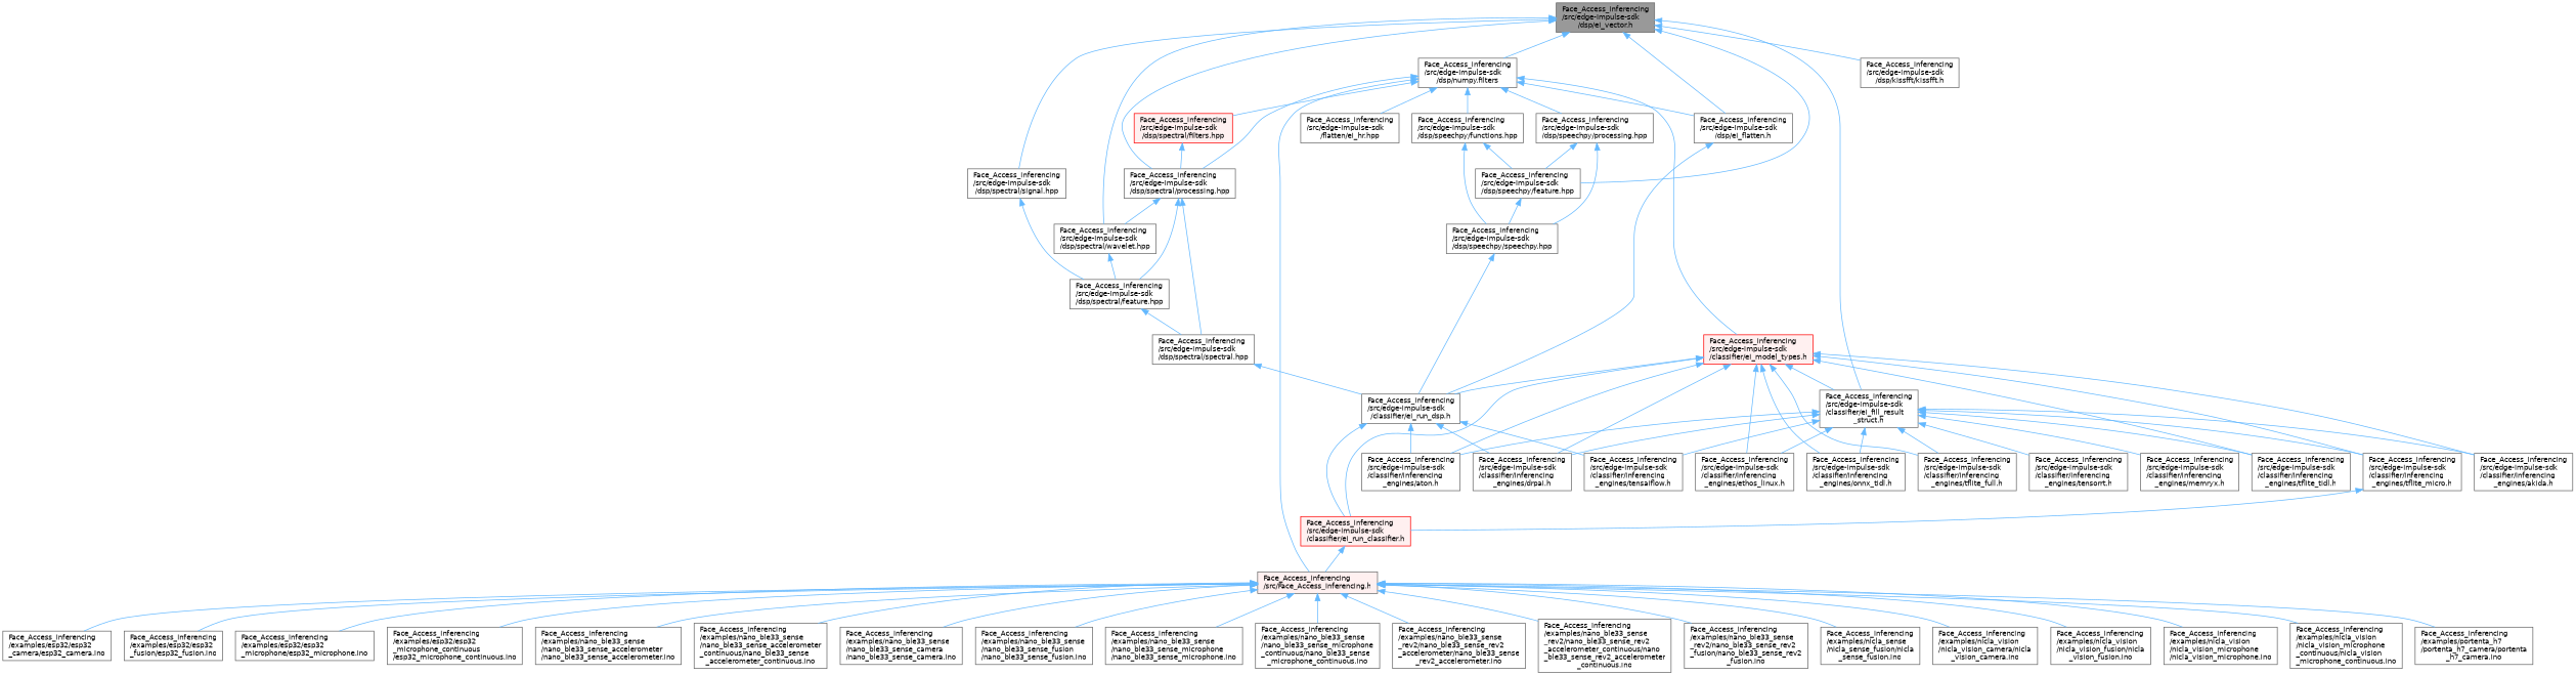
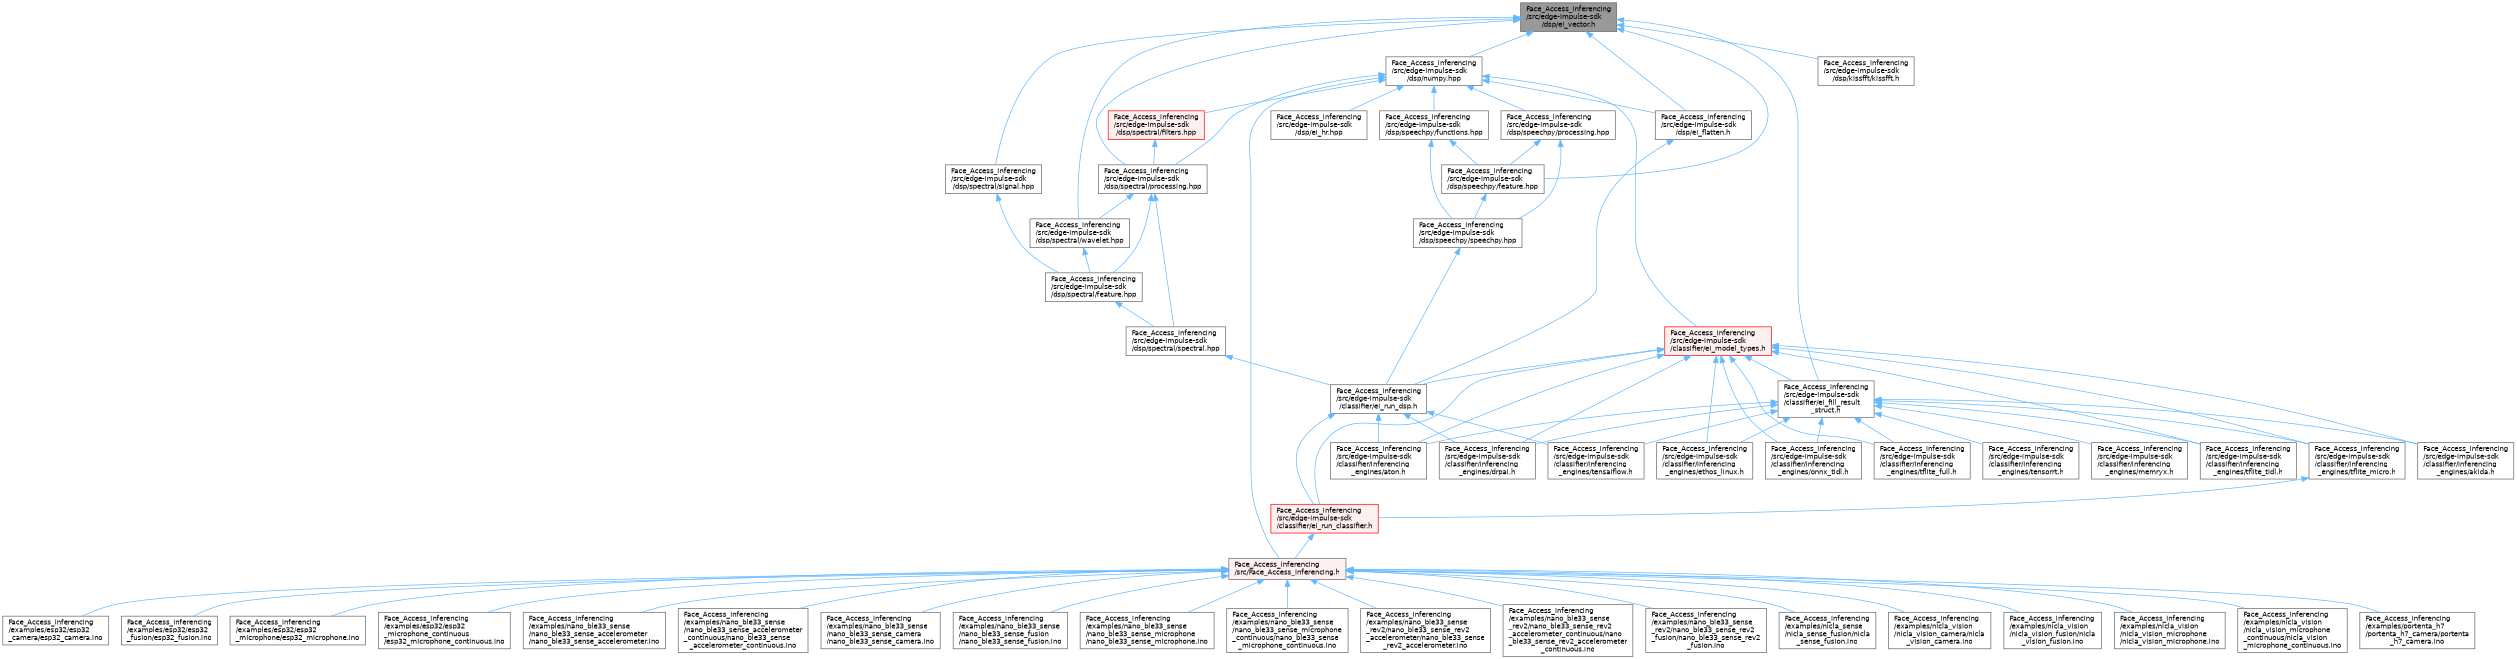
  digraph {
    node [color=grey40 fillcolor=white fontname=Helvetica fontsize=10 shape=box style=filled]
    edge [color=steelblue1 dir=back fontname=Helvetica fontsize=10 labelfontname=Helvetica labelfontsize=10 style=solid]
    n1 [color=gray40 fillcolor=grey60 fontcolor=black height=0.2 label="Face_Access_inferencing\l/src/edge-impulse-sdk\l/dsp/ei_vector.h" width=0.4]
    n2 [height=0.2 label="Face_Access_inferencing\l/src/edge-impulse-sdk\l/classifier/ei_fill_result\l_struct.h" width=0.4]
    n3 [height=0.2 label="Face_Access_inferencing\l/src/edge-impulse-sdk\l/dsp/ei_flatten.h" width=0.4]
    n4 [height=0.2 label="Face_Access_inferencing\l/src/edge-impulse-sdk\l/dsp/kissfft/kissfft.h" width=0.4]
-   n5 [height=0.2 label="Face_Access_inferencing\l/src/edge-impulse-sdk\l/dsp/numpy.filters" width=0.4]
+   n5 [height=0.2 label="Face_Access_inferencing\l/src/edge-impulse-sdk\l/dsp/numpy.hpp" width=0.4]
    n6 [height=0.2 label="Face_Access_inferencing\l/src/edge-impulse-sdk\l/dsp/spectral/processing.hpp" width=0.4]
    n7 [height=0.2 label="Face_Access_inferencing\l/src/edge-impulse-sdk\l/dsp/spectral/wavelet.hpp" width=0.4]
    n8 [height=0.2 label="Face_Access_inferencing\l/src/edge-impulse-sdk\l/dsp/speechpy/feature.hpp" width=0.4]
    n9 [height=0.2 label="Face_Access_inferencing\l/src/edge-impulse-sdk\l/dsp/spectral/signal.hpp" width=0.4]
    n10 [height=0.2 label="Face_Access_inferencing\l/src/edge-impulse-sdk\l/classifier/inferencing\l_engines/akida.h" width=0.4]
    n11 [height=0.2 label="Face_Access_inferencing\l/src/edge-impulse-sdk\l/classifier/inferencing\l_engines/aton.h" width=0.4]
    n12 [height=0.2 label="Face_Access_inferencing\l/src/edge-impulse-sdk\l/classifier/inferencing\l_engines/drpai.h" width=0.4]
    n13 [height=0.2 label="Face_Access_inferencing\l/src/edge-impulse-sdk\l/classifier/inferencing\l_engines/ethos_linux.h" width=0.4]
    n14 [height=0.2 label="Face_Access_inferencing\l/src/edge-impulse-sdk\l/classifier/inferencing\l_engines/memryx.h" width=0.4]
    n15 [height=0.2 label="Face_Access_inferencing\l/src/edge-impulse-sdk\l/classifier/inferencing\l_engines/onnx_tidl.h" width=0.4]
    n16 [height=0.2 label="Face_Access_inferencing\l/src/edge-impulse-sdk\l/classifier/inferencing\l_engines/tensaiflow.h" width=0.4]
    n17 [height=0.2 label="Face_Access_inferencing\l/src/edge-impulse-sdk\l/classifier/inferencing\l_engines/tensorrt.h" width=0.4]
    n18 [height=0.2 label="Face_Access_inferencing\l/src/edge-impulse-sdk\l/classifier/inferencing\l_engines/tflite_full.h" width=0.4]
    n19 [height=0.2 label="Face_Access_inferencing\l/src/edge-impulse-sdk\l/classifier/inferencing\l_engines/tflite_micro.h" width=0.4]
    n20 [height=0.2 label="Face_Access_inferencing\l/src/edge-impulse-sdk\l/classifier/inferencing\l_engines/tflite_tidl.h" width=0.4]
    n21 [height=0.2 label="Face_Access_inferencing\l/src/edge-impulse-sdk\l/classifier/ei_run_dsp.h" width=0.4]
    n22 [fillcolor="#FFF0F0" height=0.2 label="Face_Access_inferencing\l/src/Face_Access_inferencing.h" width=0.4]
    n23 [color=red fillcolor="#FFF0F0" height=0.2 label="Face_Access_inferencing\l/src/edge-impulse-sdk\l/classifier/ei_model_types.h" width=0.4]
-   n24 [height=0.2 label="Face_Access_inferencing\l/src/edge-impulse-sdk\l/flatten/ei_hr.hpp" width=0.4]
+   n24 [height=0.2 label="Face_Access_inferencing\l/src/edge-impulse-sdk\l/dsp/ei_hr.hpp" width=0.4]
    n25 [color=red fillcolor="#FFF0F0" height=0.2 label="Face_Access_inferencing\l/src/edge-impulse-sdk\l/dsp/spectral/filters.hpp" width=0.4]
    n26 [height=0.2 label="Face_Access_inferencing\l/src/edge-impulse-sdk\l/dsp/speechpy/functions.hpp" width=0.4]
    n27 [height=0.2 label="Face_Access_inferencing\l/src/edge-impulse-sdk\l/dsp/speechpy/processing.hpp" width=0.4]
    n28 [height=0.2 label="Face_Access_inferencing\l/src/edge-impulse-sdk\l/dsp/spectral/feature.hpp" width=0.4]
    n29 [height=0.2 label="Face_Access_inferencing\l/src/edge-impulse-sdk\l/dsp/spectral/spectral.hpp" width=0.4]
    n30 [height=0.2 label="Face_Access_inferencing\l/src/edge-impulse-sdk\l/dsp/speechpy/speechpy.hpp" width=0.4]
    n31 [color=red fillcolor="#FFF0F0" height=0.2 label="Face_Access_inferencing\l/src/edge-impulse-sdk\l/classifier/ei_run_classifier.h" width=0.4]
    n32 [height=0.2 label="Face_Access_inferencing\l/examples/esp32/esp32\l_camera/esp32_camera.ino" width=0.4]
    n33 [height=0.2 label="Face_Access_inferencing\l/examples/esp32/esp32\l_fusion/esp32_fusion.ino" width=0.4]
    n34 [height=0.2 label="Face_Access_inferencing\l/examples/esp32/esp32\l_microphone/esp32_microphone.ino" width=0.4]
    n35 [height=0.2 label="Face_Access_inferencing\l/examples/esp32/esp32\l_microphone_continuous\l/esp32_microphone_continuous.ino" width=0.4]
    n36 [height=0.2 label="Face_Access_inferencing\l/examples/nano_ble33_sense\l/nano_ble33_sense_accelerometer\l/nano_ble33_sense_accelerometer.ino" width=0.4]
    n37 [height=0.2 label="Face_Access_inferencing\l/examples/nano_ble33_sense\l/nano_ble33_sense_accelerometer\l_continuous/nano_ble33_sense\l_accelerometer_continuous.ino" width=0.4]
    n38 [height=0.2 label="Face_Access_inferencing\l/examples/nano_ble33_sense\l/nano_ble33_sense_camera\l/nano_ble33_sense_camera.ino" width=0.4]
    n39 [height=0.2 label="Face_Access_inferencing\l/examples/nano_ble33_sense\l/nano_ble33_sense_fusion\l/nano_ble33_sense_fusion.ino" width=0.4]
    n40 [height=0.2 label="Face_Access_inferencing\l/examples/nano_ble33_sense\l/nano_ble33_sense_microphone\l/nano_ble33_sense_microphone.ino" width=0.4]
    n41 [height=0.2 label="Face_Access_inferencing\l/examples/nano_ble33_sense\l/nano_ble33_sense_microphone\l_continuous/nano_ble33_sense\l_microphone_continuous.ino" width=0.4]
    n42 [height=0.2 label="Face_Access_inferencing\l/examples/nano_ble33_sense\l_rev2/nano_ble33_sense_rev2\l_accelerometer/nano_ble33_sense\l_rev2_accelerometer.ino" width=0.4]
    n43 [height=0.2 label="Face_Access_inferencing\l/examples/nano_ble33_sense\l_rev2/nano_ble33_sense_rev2\l_accelerometer_continuous/nano\l_ble33_sense_rev2_accelerometer\l_continuous.ino" width=0.4]
    n44 [height=0.2 label="Face_Access_inferencing\l/examples/nano_ble33_sense\l_rev2/nano_ble33_sense_rev2\l_fusion/nano_ble33_sense_rev2\l_fusion.ino" width=0.4]
    n45 [height=0.2 label="Face_Access_inferencing\l/examples/nicla_sense\l/nicla_sense_fusion/nicla\l_sense_fusion.ino" width=0.4]
    n46 [height=0.2 label="Face_Access_inferencing\l/examples/nicla_vision\l/nicla_vision_camera/nicla\l_vision_camera.ino" width=0.4]
    n47 [height=0.2 label="Face_Access_inferencing\l/examples/nicla_vision\l/nicla_vision_fusion/nicla\l_vision_fusion.ino" width=0.4]
    n48 [height=0.2 label="Face_Access_inferencing\l/examples/nicla_vision\l/nicla_vision_microphone\l/nicla_vision_microphone.ino" width=0.4]
    n49 [height=0.2 label="Face_Access_inferencing\l/examples/nicla_vision\l/nicla_vision_microphone\l_continuous/nicla_vision\l_microphone_continuous.ino" width=0.4]
    n50 [height=0.2 label="Face_Access_inferencing\l/examples/portenta_h7\l/portenta_h7_camera/portenta\l_h7_camera.ino" width=0.4]
    n1 -> n2
    n1 -> n3
    n1 -> n4
    n1 -> n5
    n1 -> n6
    n1 -> n7
    n1 -> n8
    n1 -> n9
    n2 -> n10
    n2 -> n11
    n2 -> n12
    n2 -> n13
    n2 -> n14
    n2 -> n15
    n2 -> n16
    n2 -> n17
    n2 -> n18
    n2 -> n19
    n2 -> n20
    n3 -> n21
    n5 -> n3
    n5 -> n6
    n5 -> n22
    n5 -> n23
    n5 -> n24
    n5 -> n25
    n5 -> n26
    n5 -> n27
    n6 -> n7
    n6 -> n28
    n6 -> n29
    n7 -> n28
    n8 -> n30
    n9 -> n28
    n19 -> n31
    n21 -> n11
    n21 -> n12
    n21 -> n16
    n21 -> n31
    n22 -> n32
    n22 -> n33
    n22 -> n34
    n22 -> n35
    n22 -> n36
    n22 -> n37
    n22 -> n38
    n22 -> n39
    n22 -> n40
    n22 -> n41
    n22 -> n42
    n22 -> n43
    n22 -> n44
    n22 -> n45
    n22 -> n46
    n22 -> n47
    n22 -> n48
    n22 -> n49
    n22 -> n50
    n23 -> n2
    n23 -> n10
    n23 -> n11
    n23 -> n12
    n23 -> n13
    n23 -> n15
    n23 -> n18
    n23 -> n19
    n23 -> n20
    n23 -> n21
    n23 -> n31
    n25 -> n6
    n26 -> n8
    n26 -> n30
    n27 -> n8
    n27 -> n30
    n28 -> n29
    n29 -> n21
    n30 -> n21
    n31 -> n22
  }
